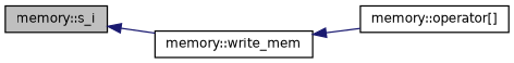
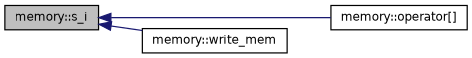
  digraph {
    rankdir=LR
    node [color=black fillcolor=white fontname=Helvetica fontsize=10 shape=record style=filled]
    edge [color=midnightblue dir=back fontname=Helvetica fontsize=10 labelfontname=Helvetica labelfontsize=10 style=solid]
    n1 [fillcolor=grey75 fontcolor=black height=0.2 label="memory::s_i" width=0.4]
    n2 [height=0.2 label="memory::operator[]" width=0.4]
    n3 [height=0.2 label="memory::write_mem" width=0.4]
-   n3 -> n2
+   n1 -> n2
    n1 -> n3
  }
